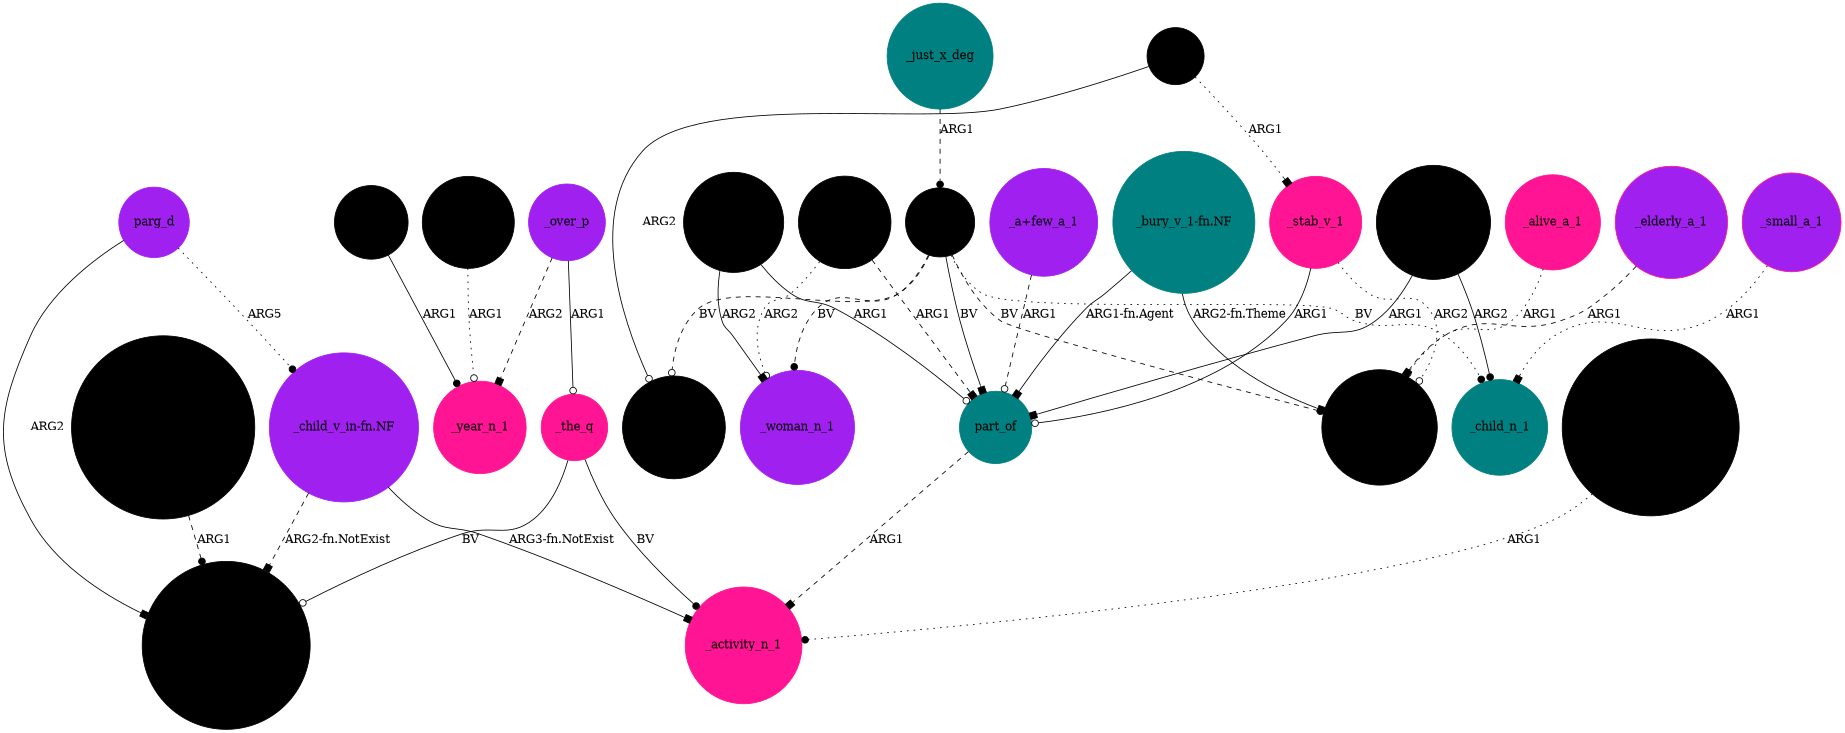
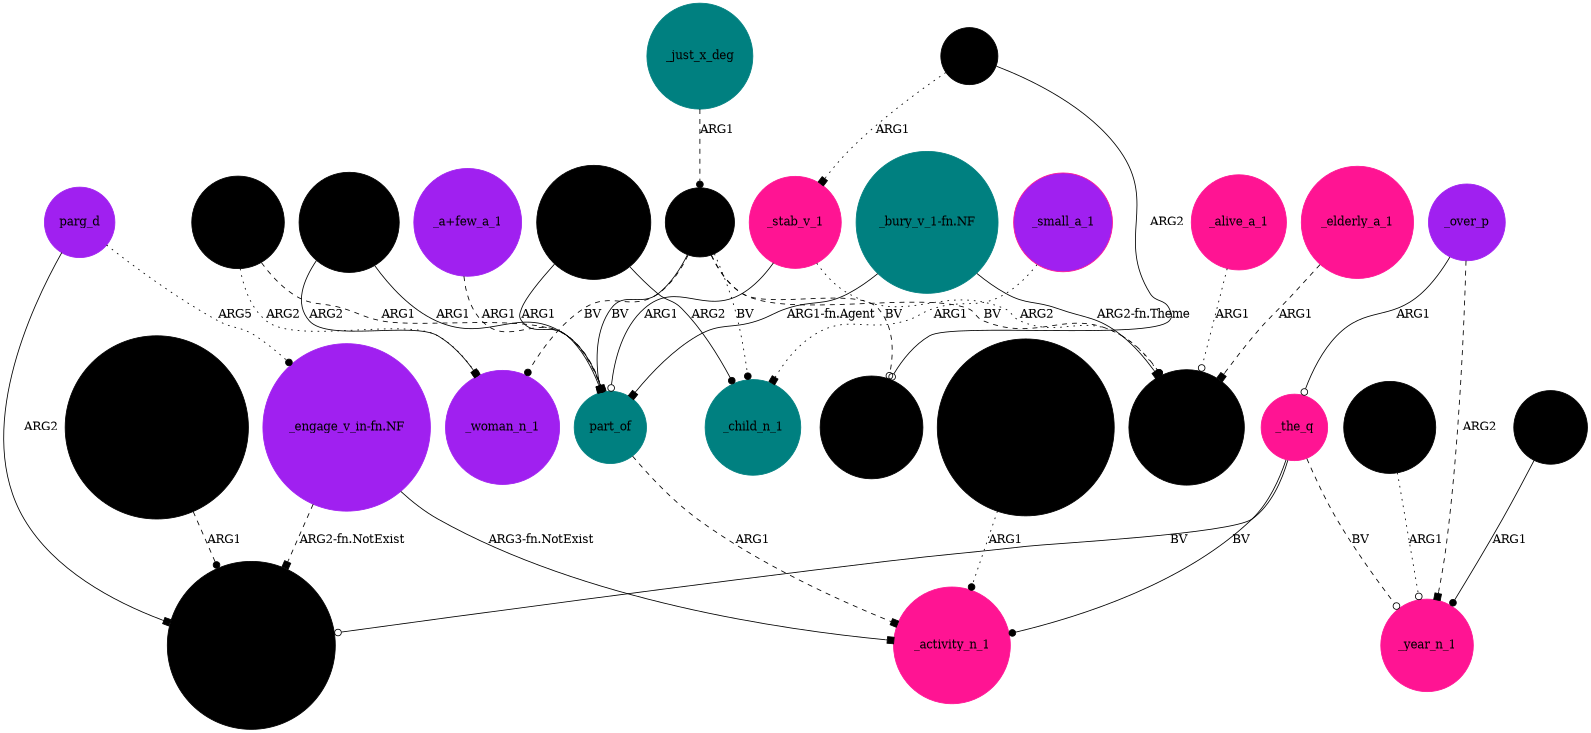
  digraph {
    node [color=black shape=circle style=filled]
    edge [arrowhead=box style=solid]
    _just_x_deg [color=teal]
    udef_q
    part_of [color=teal]
    _child_n_1 [color=teal]
    _woman_n_1 [color=purple]
    _death_n_1
    _people_n_of
    _activity_n_1 [color=deeppink]
    _the_q [color=deeppink]
    "_armed+forces_n_1"
    _year_n_1 [color=deeppink]
    parg_d [color=purple]
-   "_engage_v_in-fn.NF" [color=purple label="_child_v_in-fn.NF"]
+   "_engage_v_in-fn.NF" [color=purple]
    _shoot_v_1
    _to_p
    _stab_v_1 [color=deeppink]
    "_grisly/jj_u_unknown"
    _behead_v_1
    _rape_v_1
    "_bury_v_1-fn.NF" [color=teal]
    _small_a_1 [color=deeppink fillcolor=purple]
    _past_a_1
    "card(2)"
    _over_p [color=purple]
    "_somali/jj_u_unknown"
    _alive_a_1 [color=deeppink]
-   _elderly_a_1 [color=deeppink fillcolor=purple]
+   _elderly_a_1 [color=deeppink]
    "_a+few_a_1" [color=purple]
    _just_x_deg -> udef_q [arrowhead=dot label=ARG1 style=dashed]
    udef_q -> part_of [label=BV]
    udef_q -> _child_n_1 [arrowhead=dot label=BV style=dotted]
    udef_q -> _woman_n_1 [arrowhead=dot label=BV style=dashed]
    udef_q -> _death_n_1 [arrowhead=odot label=BV style=dashed]
    udef_q -> _people_n_of [arrowhead=dot label=BV style=dashed]
    part_of -> _activity_n_1 [label=ARG1 style=dashed]
    _the_q -> _activity_n_1 [arrowhead=dot label=BV]
    _the_q -> "_armed+forces_n_1" [arrowhead=odot label=BV]
+   _the_q -> _year_n_1 [arrowhead=odot label=BV style=dashed]
    parg_d -> "_armed+forces_n_1" [label=ARG2]
    parg_d -> "_engage_v_in-fn.NF" [arrowhead=dot label=ARG5 style=dotted]
    "_engage_v_in-fn.NF" -> _activity_n_1 [label="ARG3-fn.NotExist"]
    "_engage_v_in-fn.NF" -> "_armed+forces_n_1" [label="ARG2-fn.NotExist" style=dashed]
    _shoot_v_1 -> part_of [arrowhead=odot label=ARG1]
    _shoot_v_1 -> _woman_n_1 [label=ARG2]
    _to_p -> _death_n_1 [arrowhead=odot label=ARG2]
    _to_p -> _stab_v_1 [label=ARG1 style=dotted]
    _stab_v_1 -> part_of [arrowhead=odot label=ARG1]
    _stab_v_1 -> _people_n_of [arrowhead=odot label=ARG2 style=dotted]
    "_grisly/jj_u_unknown" -> _activity_n_1 [arrowhead=dot label=ARG1 style=dotted]
    _behead_v_1 -> part_of [label=ARG1]
    _behead_v_1 -> _child_n_1 [arrowhead=dot label=ARG2]
    _rape_v_1 -> part_of [label=ARG1 style=dashed]
    _rape_v_1 -> _woman_n_1 [arrowhead=odot label=ARG2 style=dotted]
    "_bury_v_1-fn.NF" -> part_of [label="ARG1-fn.Agent"]
    "_bury_v_1-fn.NF" -> _people_n_of [label="ARG2-fn.Theme"]
    _small_a_1 -> _child_n_1 [label=ARG1 style=dotted]
    _past_a_1 -> _year_n_1 [arrowhead=odot label=ARG1 style=dotted]
    "card(2)" -> _year_n_1 [arrowhead=dot label=ARG1]
    _over_p -> _the_q [arrowhead=odot label=ARG1]
    _over_p -> _year_n_1 [label=ARG2 style=dashed]
    "_somali/jj_u_unknown" -> "_armed+forces_n_1" [arrowhead=dot label=ARG1 style=dashed]
    _alive_a_1 -> _people_n_of [arrowhead=odot label=ARG1 style=dotted]
    _elderly_a_1 -> _people_n_of [label=ARG1 style=dashed]
    "_a+few_a_1" -> part_of [arrowhead=odot label=ARG1 style=dashed]
  }
